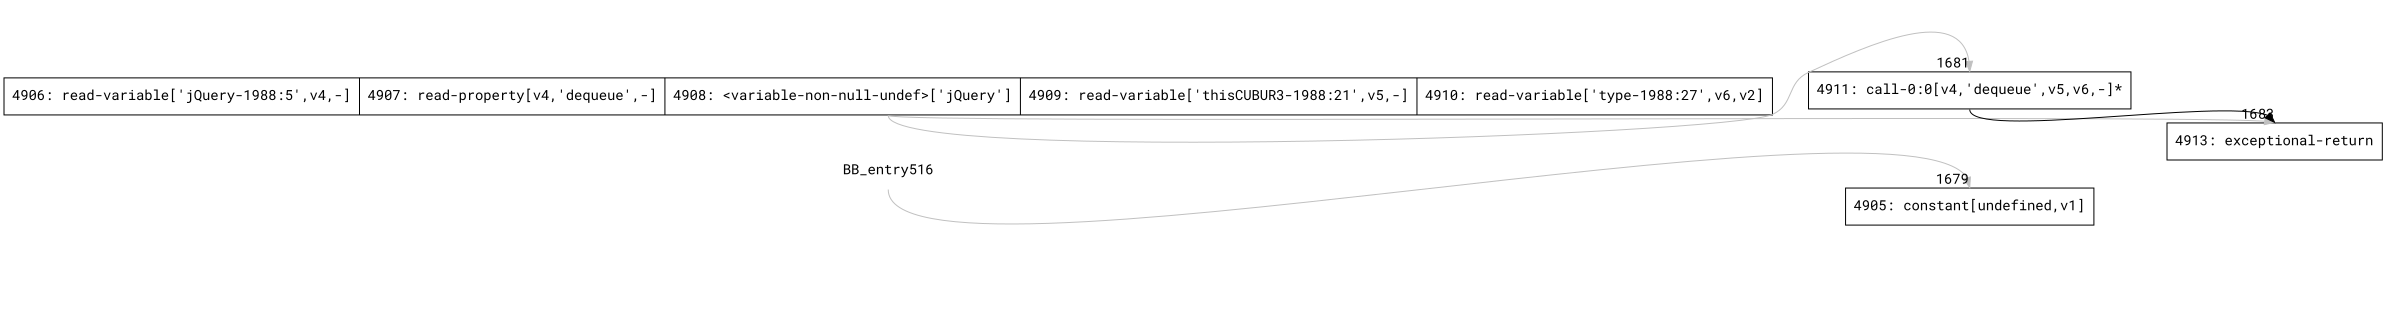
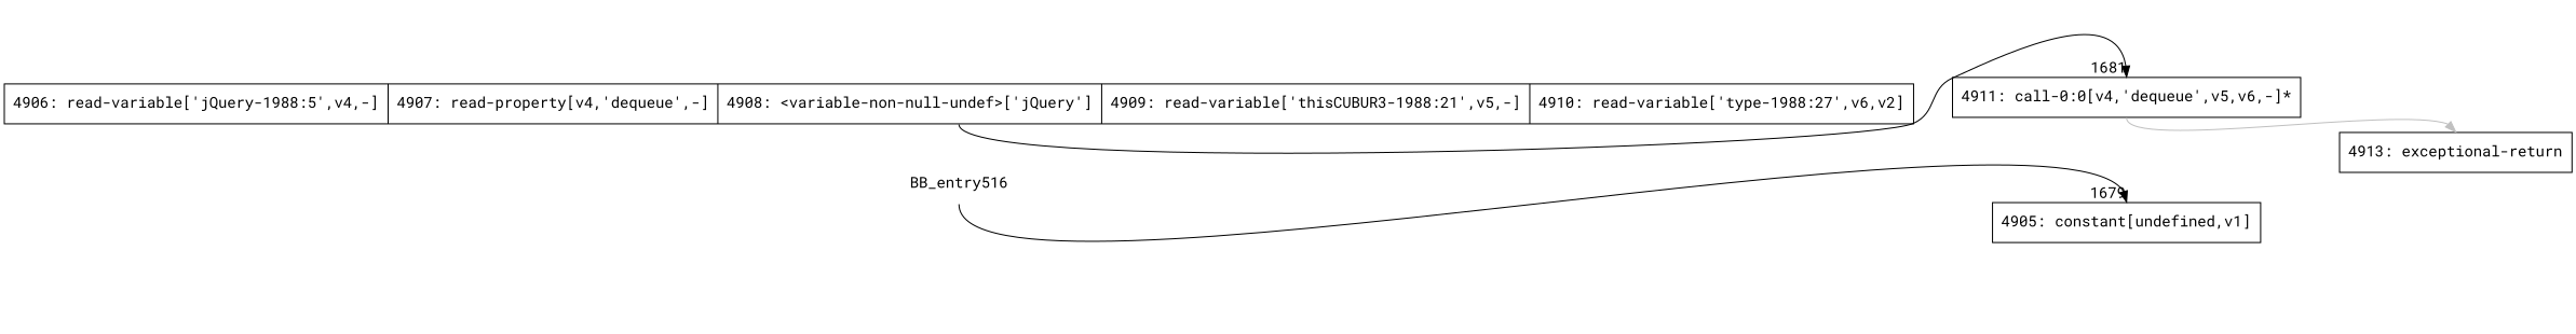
  digraph {
    fontname="Roboto Mono"
    rankdir=LR
    node [fontname="Roboto Mono" shape=record]
    edge [fontname="Roboto Mono" headport=n tailport=s]
    n1 [label=BB_entry516 shape=none]
    n2 [label="{4905: constant[undefined,v1]}"]
    n3 [label="{4906: read-variable['jQuery-1988:5',v4,-]|4907: read-property[v4,'dequeue',-]|4908: \<variable-non-null-undef\>['jQuery']|4909: read-variable['thisCUBUR3-1988:21',v5,-]|4910: read-variable['type-1988:27',v6,v2]}"]
    n4 [label="{4911: call-0:0[v4,'dequeue',v5,v6,-]*}"]
    n5 [label="{4913: exceptional-return}"]
-   n1 -> n2 [headlabel="    1679" color=gray]
-   n3 -> n4 [headlabel="      1681" color=gray]
-   n3 -> n5 [color=gray headlabel="      1683"]
-   n4 -> n5 [color=black]
+   n1 -> n2 [headlabel="    1679"]
+   n3 -> n4 [headlabel="      1681"]
+   n4 -> n5 [color=gray]
  }
